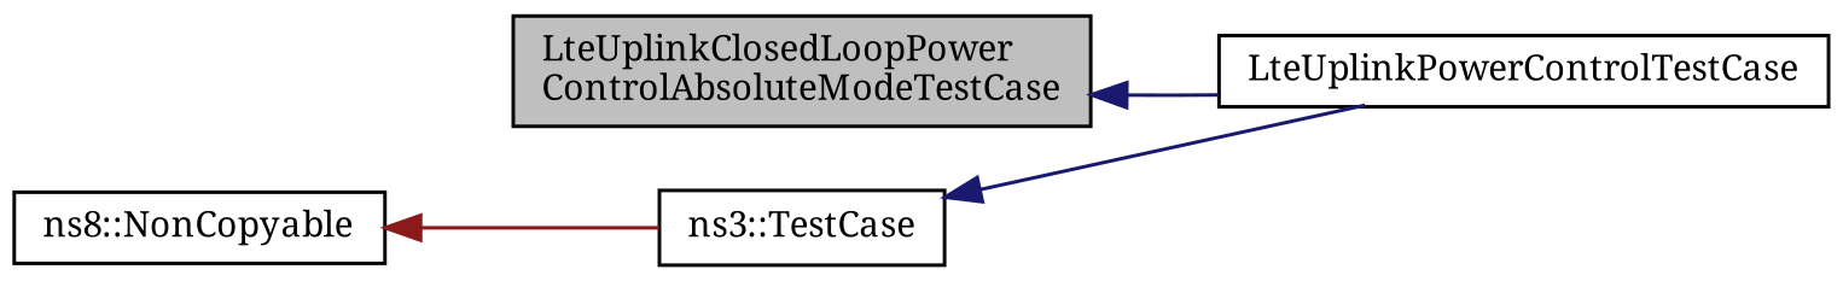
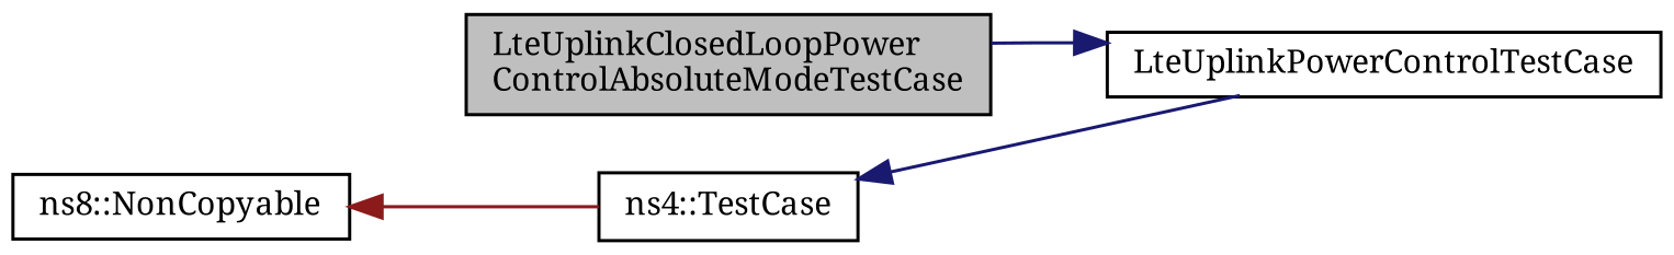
  digraph {
    fontname="Noto Serif"
    rankdir=LR
    node [color=black fillcolor=white fontname="Noto Serif" fontsize=10 shape=record style=filled]
    edge [color=midnightblue dir=back fontname="Noto Serif" fontsize=10 labelfontname=Helvetica labelfontsize=10 style=solid]
    n1 [fillcolor=grey75 fontcolor=black height=0.2 label="LteUplinkClosedLoopPower\lControlAbsoluteModeTestCase" width=0.4]
    n2 [height=0.2 label=LteUplinkPowerControlTestCase width=0.4]
-   n3 [height=0.2 label="ns3::TestCase" width=0.4]
+   n3 [height=0.2 label="ns4::TestCase" width=0.4]
    n4 [height=0.2 label="ns8::NonCopyable" width=0.4]
-   n1 -> n2
+   n2 -> n1
    n3 -> n2
    n4 -> n3 [color=firebrick4]
  }
